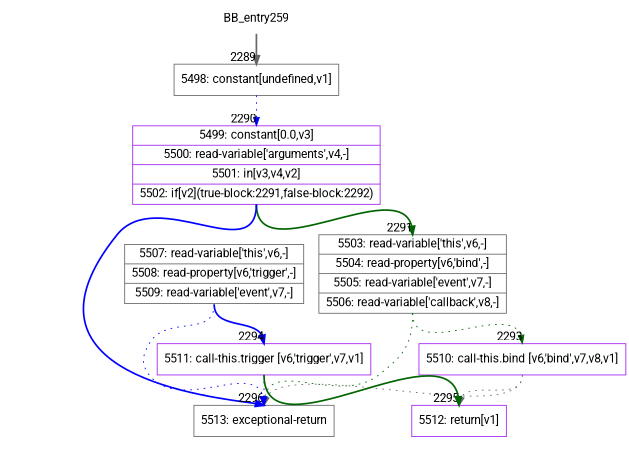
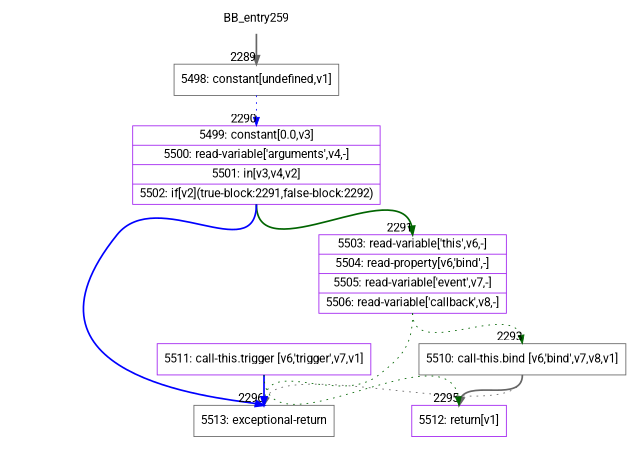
  digraph {
    fontname=Roboto
    rankdir=TD
    node [color=purple fontname=Roboto shape=record]
    edge [color=blue fontname=Roboto headport=n style=bold tailport=s]
    n1 [label=BB_entry259 shape=none]
    n2 [color=gray40 label="{5498: constant[undefined,v1]}"]
    n3 [label="{5499: constant[0.0,v3]|5500: read-variable['arguments',v4,-]|5501: in[v3,v4,v2]|5502: if[v2](true-block:2291,false-block:2292)}"]
-   n4 [color=gray40 label="{5503: read-variable['this',v6,-]|5504: read-property[v6,'bind',-]|5505: read-variable['event',v7,-]|5506: read-variable['callback',v8,-]}"]
+   n4 [label="{5503: read-variable['this',v6,-]|5504: read-property[v6,'bind',-]|5505: read-variable['event',v7,-]|5506: read-variable['callback',v8,-]}"]
    n5 [color=gray40 label="{5513: exceptional-return}"]
-   n6 [label="{5510: call-this.bind [v6,'bind',v7,v8,v1]}"]
-   n7 [color=gray40 label="{5507: read-variable['this',v6,-]|5508: read-property[v6,'trigger',-]|5509: read-variable['event',v7,-]}"]
+   n6 [color=gray40 label="{5510: call-this.bind [v6,'bind',v7,v8,v1]}"]
    n8 [label="{5511: call-this.trigger [v6,'trigger',v7,v1]}"]
    n9 [label="{5512: return[v1]}"]
    n1 -> n2 [color=gray40 headlabel="    2289"]
    n2 -> n3 [headlabel="      2290" style=dotted]
    n3 -> n4 [color=darkgreen headlabel="      2291"]
    n3 -> n5 [headlabel="      2296"]
    n4 -> n5 [color=darkgreen style=dotted]
    n4 -> n6 [color=darkgreen headlabel="      2293" style=dotted]
    n6 -> n5 [color=gray40 style=dotted]
-   n6 -> n9 [color=gray40 headlabel="      2295" style=dotted]
-   n7 -> n5 [style=dotted]
-   n7 -> n8 [headlabel="      2294"]
-   n8 -> n5 [style=dotted]
-   n8 -> n9 [color=darkgreen]
+   n6 -> n9 [color=gray40 headlabel="      2295"]
+   n8 -> n5
+   n8 -> n9 [color=darkgreen style=dotted]
  }
